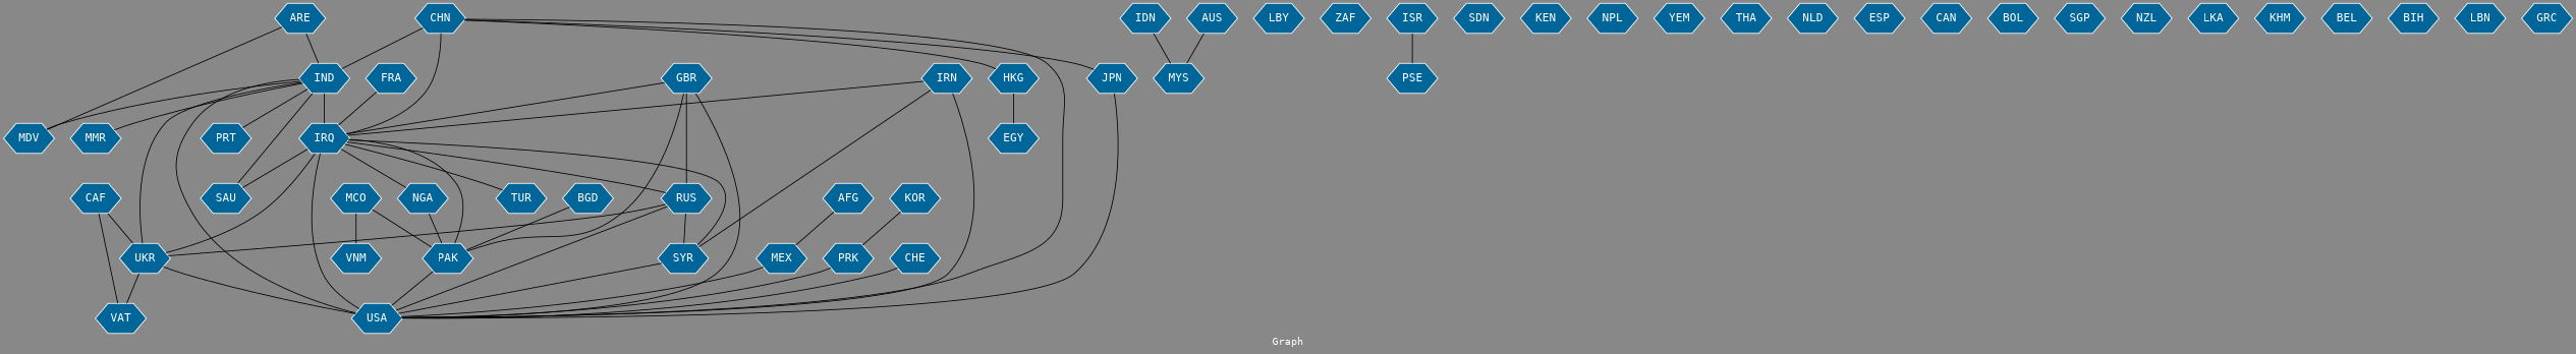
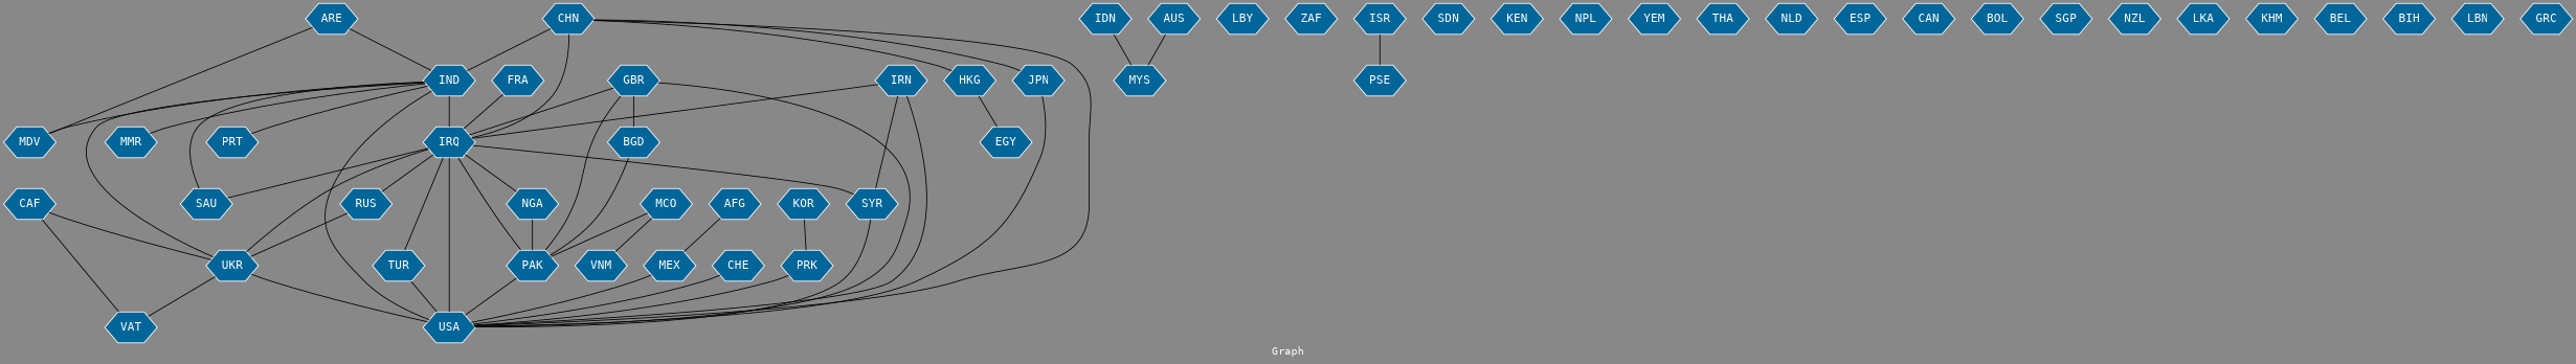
  graph {
    bgcolor="#888888"
    fontcolor=white
    fontname="DejaVu Sans Mono"
    fontsize=12
    label="Graph"
    node [color=white fillcolor="#006699" fontcolor=white fontname="DejaVu Sans Mono" shape=hexagon style=filled]
    edge [arrowhead=open color=black fontcolor=white fontname="DejaVu Sans Mono" fontsize=12 weight=1]
    n1 [label=MCO]
    n2 [label=PAK]
    n3 [label=VNM]
    n4 [label=IRQ]
    n5 [label=USA]
    n6 [label=SYR]
    n7 [label=UKR]
    n8 [label=NGA]
    n9 [label=RUS]
    n10 [label=TUR]
    n11 [label=SAU]
    n12 [label=VAT]
    n13 [label=AFG]
    n14 [label=MEX]
    n15 [label=IDN]
    n16 [label=MYS]
    n17 [label=EGY]
    n18 [label=LBY]
    n19 [label=GBR]
    n20 [label=ZAF]
    n21 [label=ISR]
    n22 [label=PSE]
    n23 [label=SDN]
    n24 [label=IND]
    n25 [label=PRT]
    n26 [label=MDV]
    n27 [label=MMR]
    n28 [label=FRA]
    n29 [label=KEN]
    n30 [label=CHN]
    n31 [label=JPN]
    n32 [label=HKG]
    n33 [label=NPL]
    n34 [label=YEM]
    n35 [label=THA]
    n36 [label=PRK]
    n37 [label=NLD]
    n38 [label=ESP]
    n39 [label=ARE]
    n40 [label=AUS]
    n41 [label=IRN]
    n42 [label=CHE]
    n43 [label=CAN]
    n44 [label=CAF]
    n45 [label=KOR]
    n46 [label=BOL]
    n47 [label=SGP]
    n48 [label=NZL]
    n49 [label=LKA]
    n50 [label=KHM]
    n51 [label=BEL]
    n52 [label=BGD]
    n53 [label=BIH]
    n54 [label=LBN]
    n55 [label=GRC]
    n1 -- n2
    n1 -- n3
    n2 -- n5
    n4 -- n2
    n4 -- n5 [weight=23]
    n4 -- n6 [weight=3]
    n4 -- n7
    n4 -- n8
    n4 -- n9 [weight=2]
    n4 -- n10
    n4 -- n11
    n6 -- n5 [weight=3]
    n7 -- n5 [weight=3]
    n7 -- n12
    n8 -- n2
-   n9 -- n5 [weight=6]
-   n9 -- n6
+   n10 -- n5 [weight=6]
    n9 -- n7 [weight=12]
    n13 -- n14 [weight=2]
    n14 -- n5
    n15 -- n16
    n19 -- n2
    n19 -- n4
    n19 -- n5 [weight=2]
-   n19 -- n9
+   n19 -- n52
    n21 -- n22 [weight=2]
    n24 -- n4 [weight=22]
    n24 -- n5 [weight=5]
    n24 -- n7
    n24 -- n11
    n24 -- n25
    n24 -- n26
    n24 -- n27 [weight=2]
    n28 -- n4 [weight=2]
    n30 -- n4 [weight=2]
    n30 -- n5 [weight=5]
    n30 -- n24 [weight=8]
    n30 -- n31 [weight=2]
    n30 -- n32
    n31 -- n5
    n32 -- n17
    n36 -- n5
    n39 -- n24
    n39 -- n26
    n40 -- n16
    n41 -- n4 [weight=7]
    n41 -- n5 [weight=10]
    n41 -- n6
    n42 -- n5
    n44 -- n7
    n44 -- n12
    n45 -- n36
    n52 -- n2
  }
